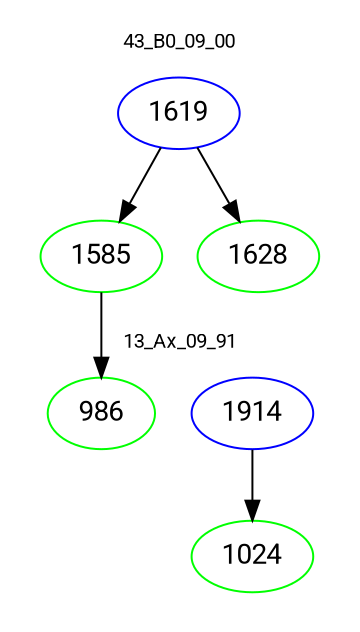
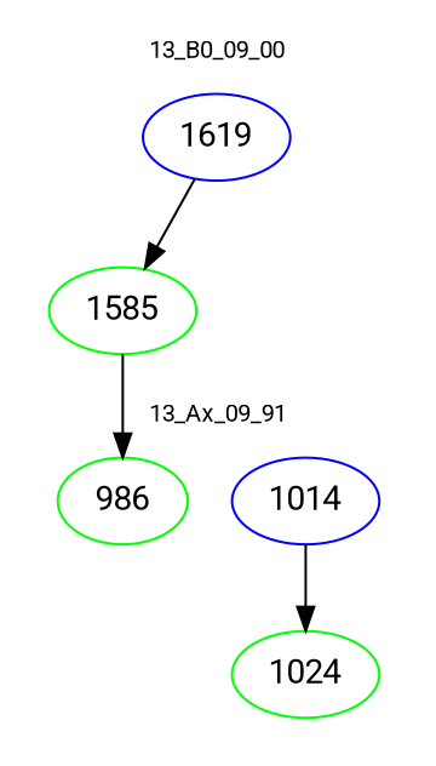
  digraph {
    fontname=Roboto
    node [color=green fontname=Roboto]
    edge [color=black fontname=Roboto]
-   n1 [color=blue label=1914]
+   n1 [color=blue label=1014]
    n2 [label=986]
    n3 [label=1024]
    n4 [color=blue label=1619]
    n5 [label=1585]
-   n6 [label=1628]
    subgraph cluster_1 {
      color=white
      fontsize=10
      label="13_Ax_09_91"
      n1
      n2
      n3
    }
    subgraph cluster_2 {
      color=white
      fontsize=10
-     label="43_B0_09_00"
+     label="13_B0_09_00"
      n4
      n5
-     n6
    }
    n1 -> n3
    n4 -> n5
-   n4 -> n6
    n5 -> n2
  }
